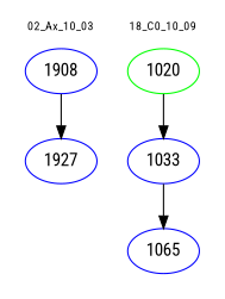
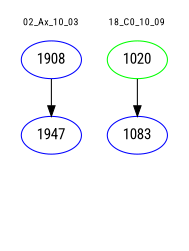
  digraph {
    fontname="Roboto Condensed"
    node [color=blue fontname="Roboto Condensed"]
    edge [color=black fontname="Roboto Condensed"]
    n1 [label=1908]
-   n2 [label=1927]
+   n2 [label=1947]
    n3 [color=green label=1020]
-   n4 [label=1033]
-   n5 [label=1065]
+   n4 [label=1083]
    subgraph cluster_1 {
      color=white
      fontsize=10
      label="02_Ax_10_03"
      n1
      n2
    }
    subgraph cluster_2 {
      color=white
      fontsize=10
      label="18_C0_10_09"
      n3
      n4
-     n5
    }
    n1 -> n2
    n3 -> n4
-   n4 -> n5
  }
